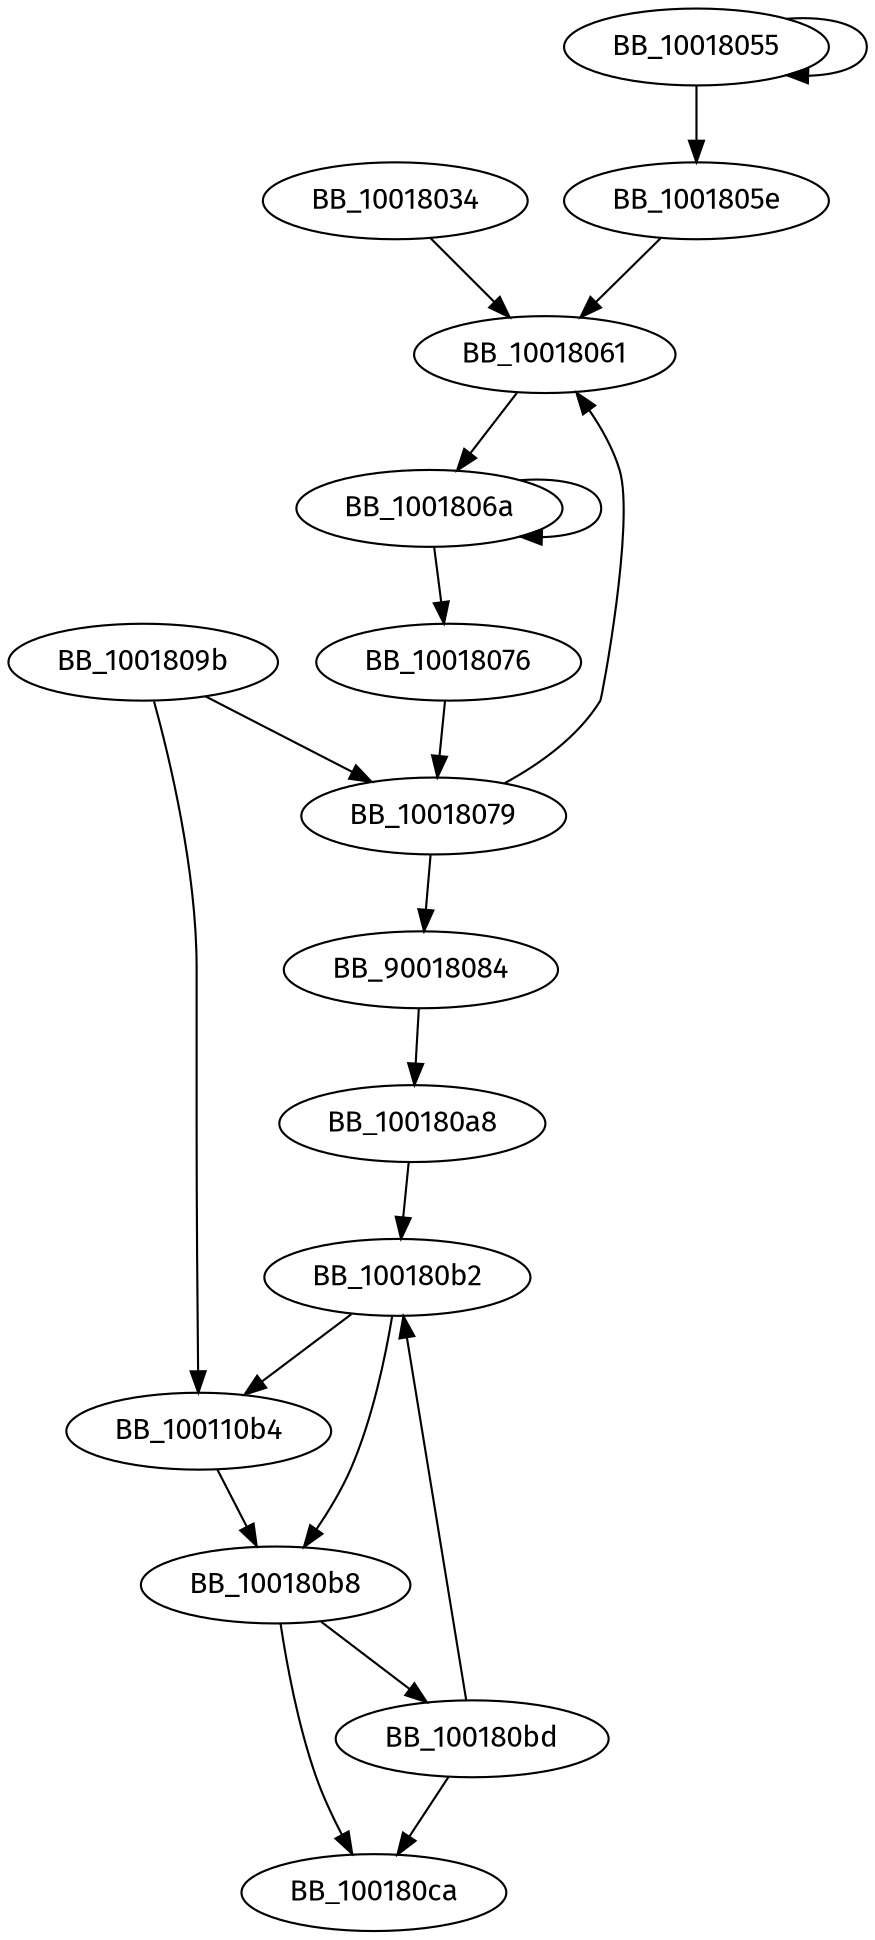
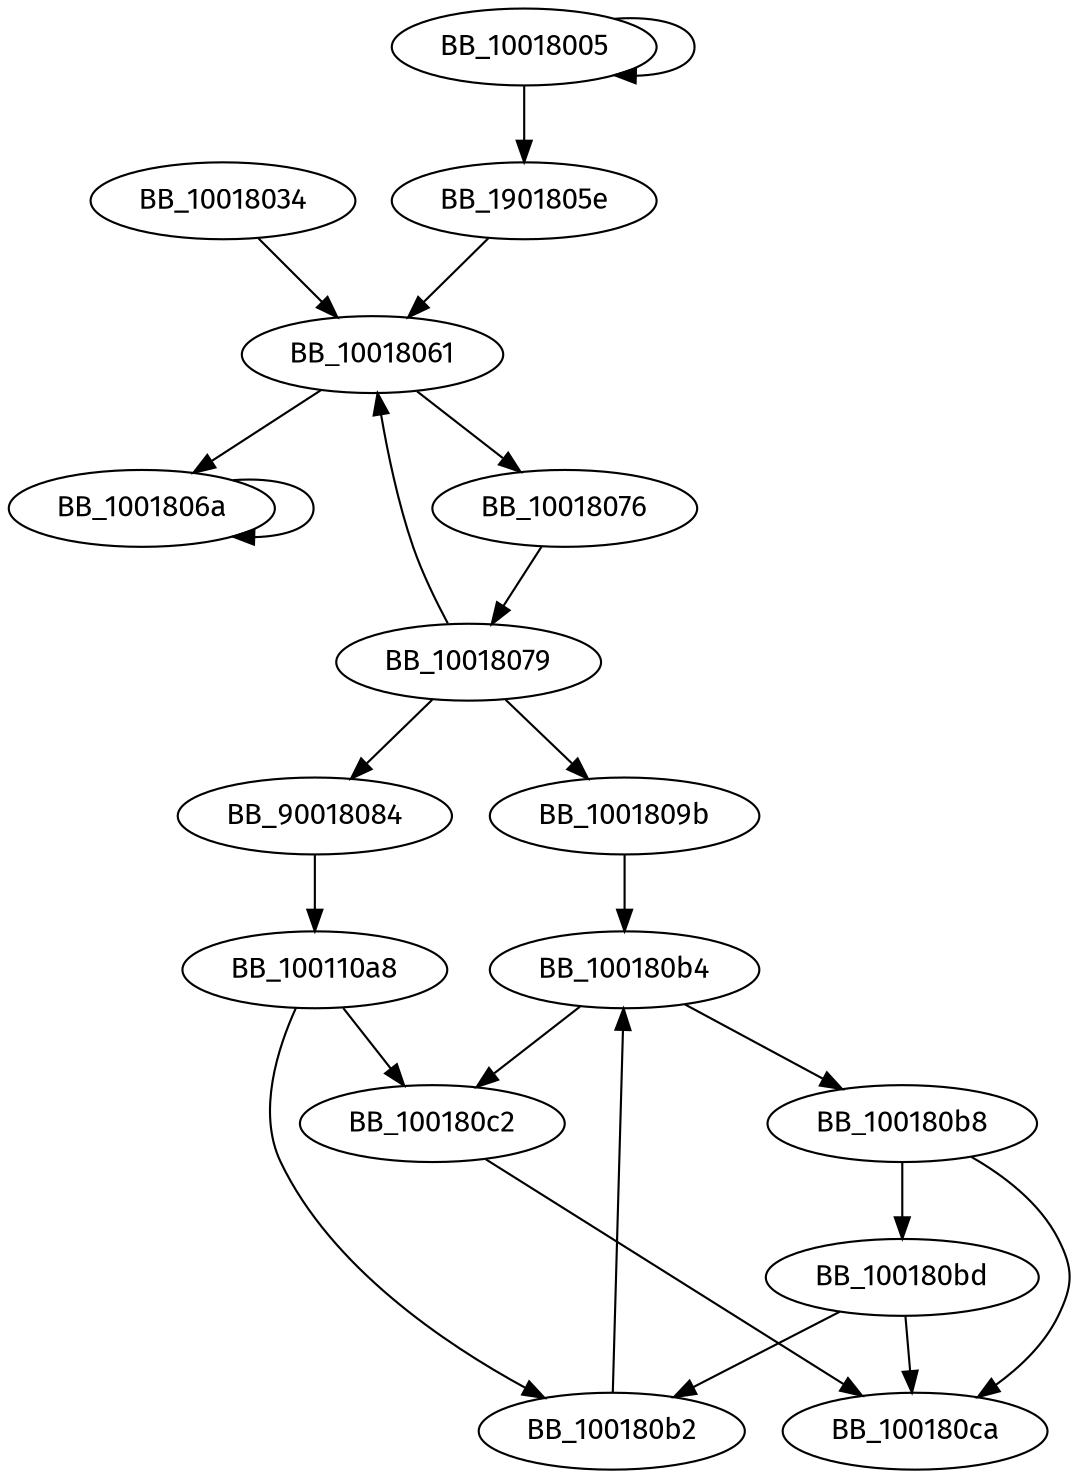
  digraph {
    fontname="Fira Sans"
    node [fontname="Fira Sans"]
    edge [fontname="Fira Sans"]
    BB_10018034
    BB_10018061
-   BB_10018055
-   BB_1001805e
+   BB_10018055 [label=BB_10018005]
+   BB_1001805e [label=BB_1901805e]
    BB_1001806a
    BB_10018076
    BB_10018079
    n8 [label=BB_90018084]
    BB_1001809b
-   BB_100180a8
-   BB_100180b4 [label=BB_100110b4]
+   BB_100180a8 [label=BB_100110a8]
+   BB_100180b4
    BB_100180b2
+   BB_100180c2
    BB_100180b8
    BB_100180ca
    BB_100180bd
    BB_10018034 -> BB_10018061
    BB_10018061 -> BB_1001806a
    BB_10018055 -> BB_10018055
    BB_10018055 -> BB_1001805e
    BB_1001805e -> BB_10018061
    BB_1001806a -> BB_1001806a
-   BB_1001806a -> BB_10018076
+   BB_10018061 -> BB_10018076
    BB_10018076 -> BB_10018079
    BB_10018079 -> BB_10018061
    BB_10018079 -> n8
-   BB_1001809b -> BB_10018079
+   BB_10018079 -> BB_1001809b
    n8 -> BB_100180a8
    BB_1001809b -> BB_100180b4
    BB_100180a8 -> BB_100180b2
+   BB_100180a8 -> BB_100180c2
+   BB_100180b4 -> BB_100180c2
    BB_100180b4 -> BB_100180b8
    BB_100180b2 -> BB_100180b4
-   BB_100180b2 -> BB_100180b8
+   BB_100180c2 -> BB_100180ca
    BB_100180b8 -> BB_100180ca
    BB_100180b8 -> BB_100180bd
    BB_100180bd -> BB_100180b2
    BB_100180bd -> BB_100180ca
  }
